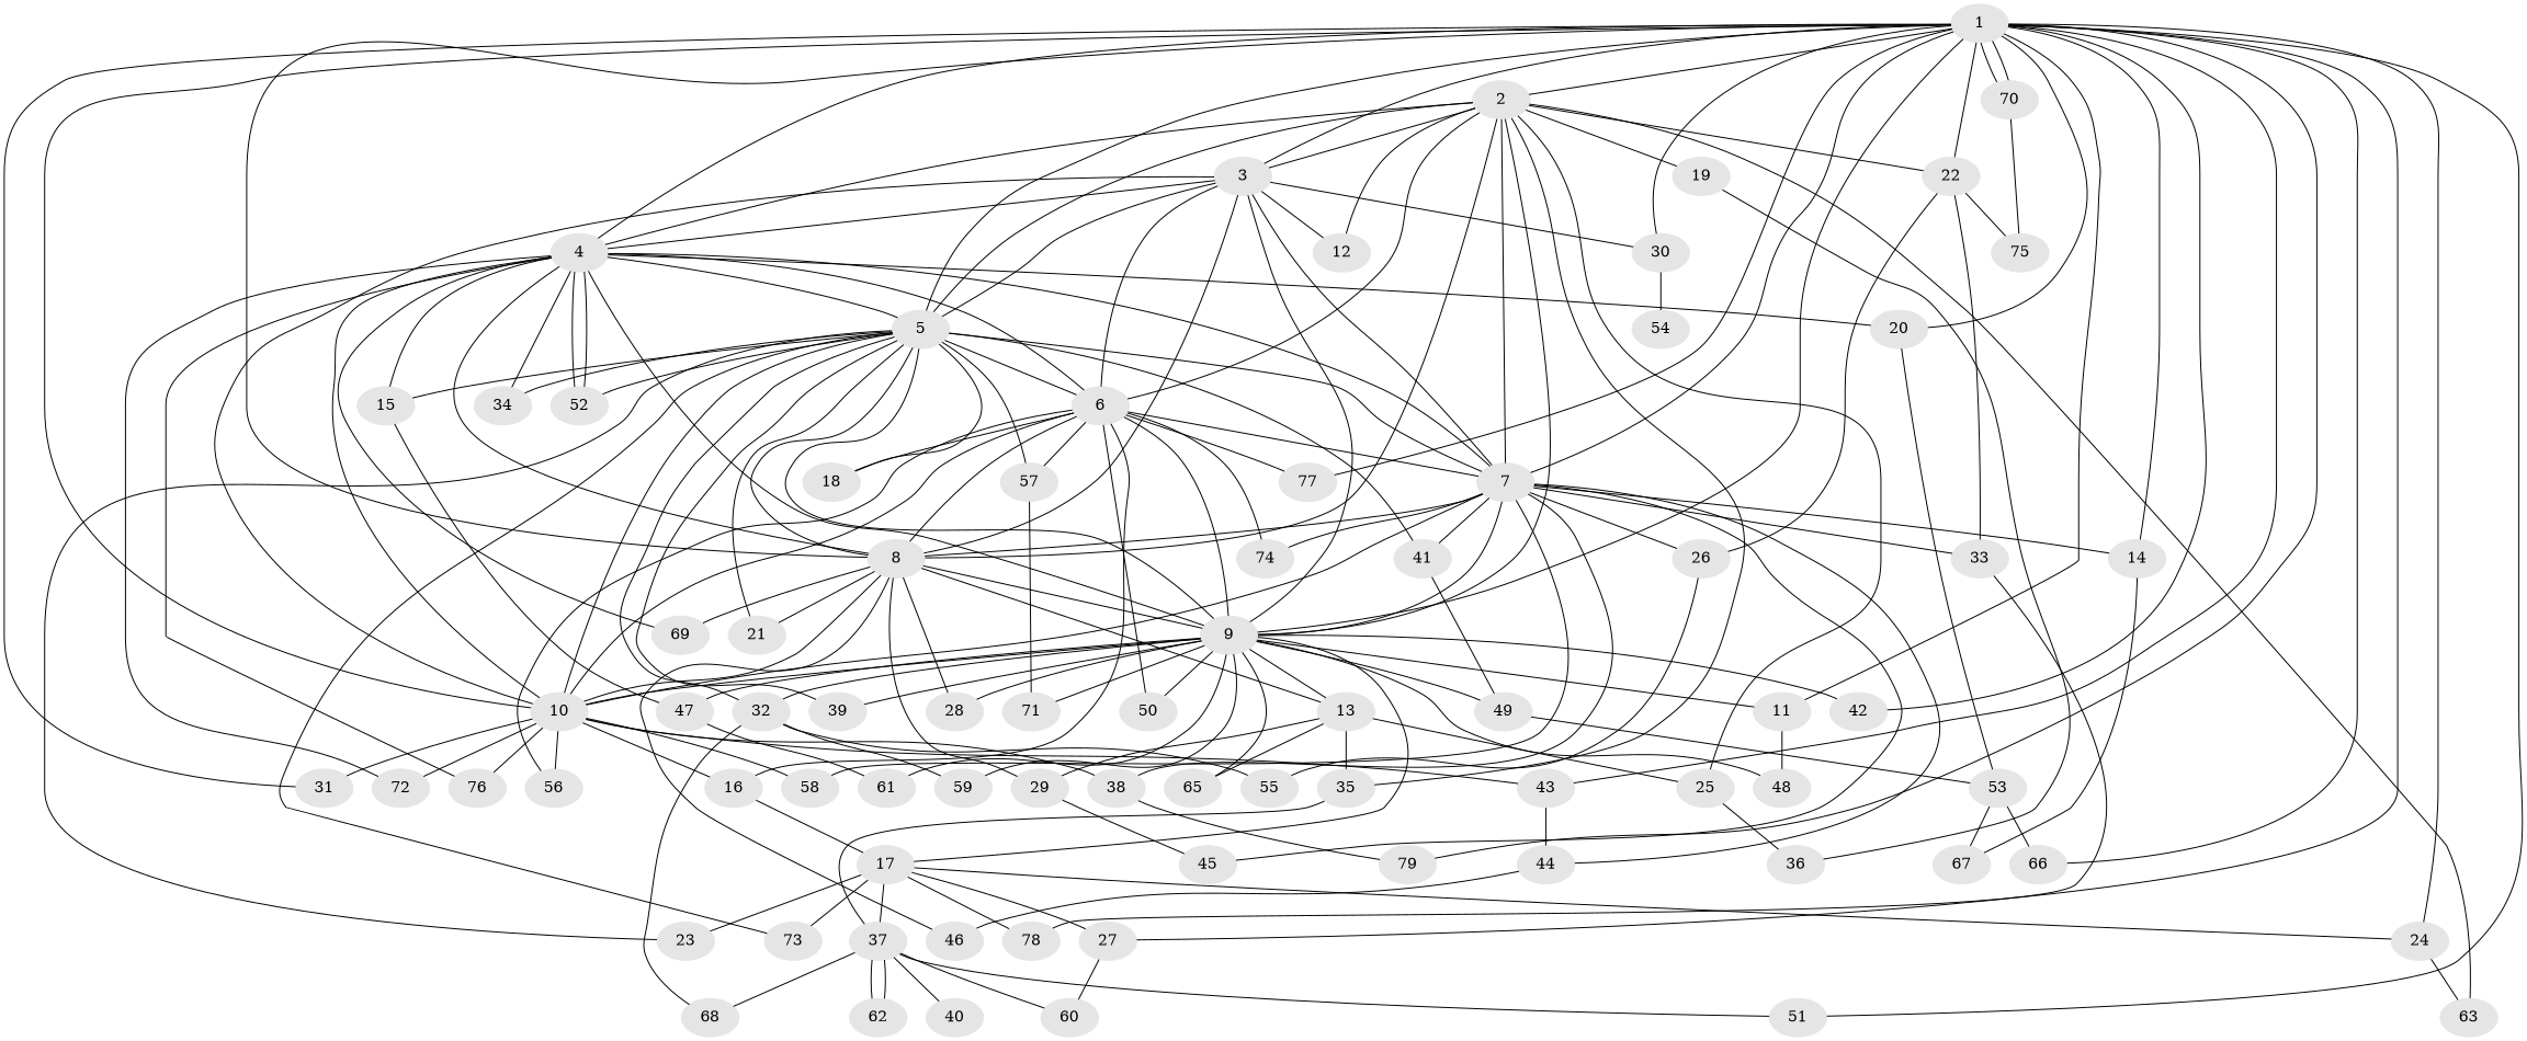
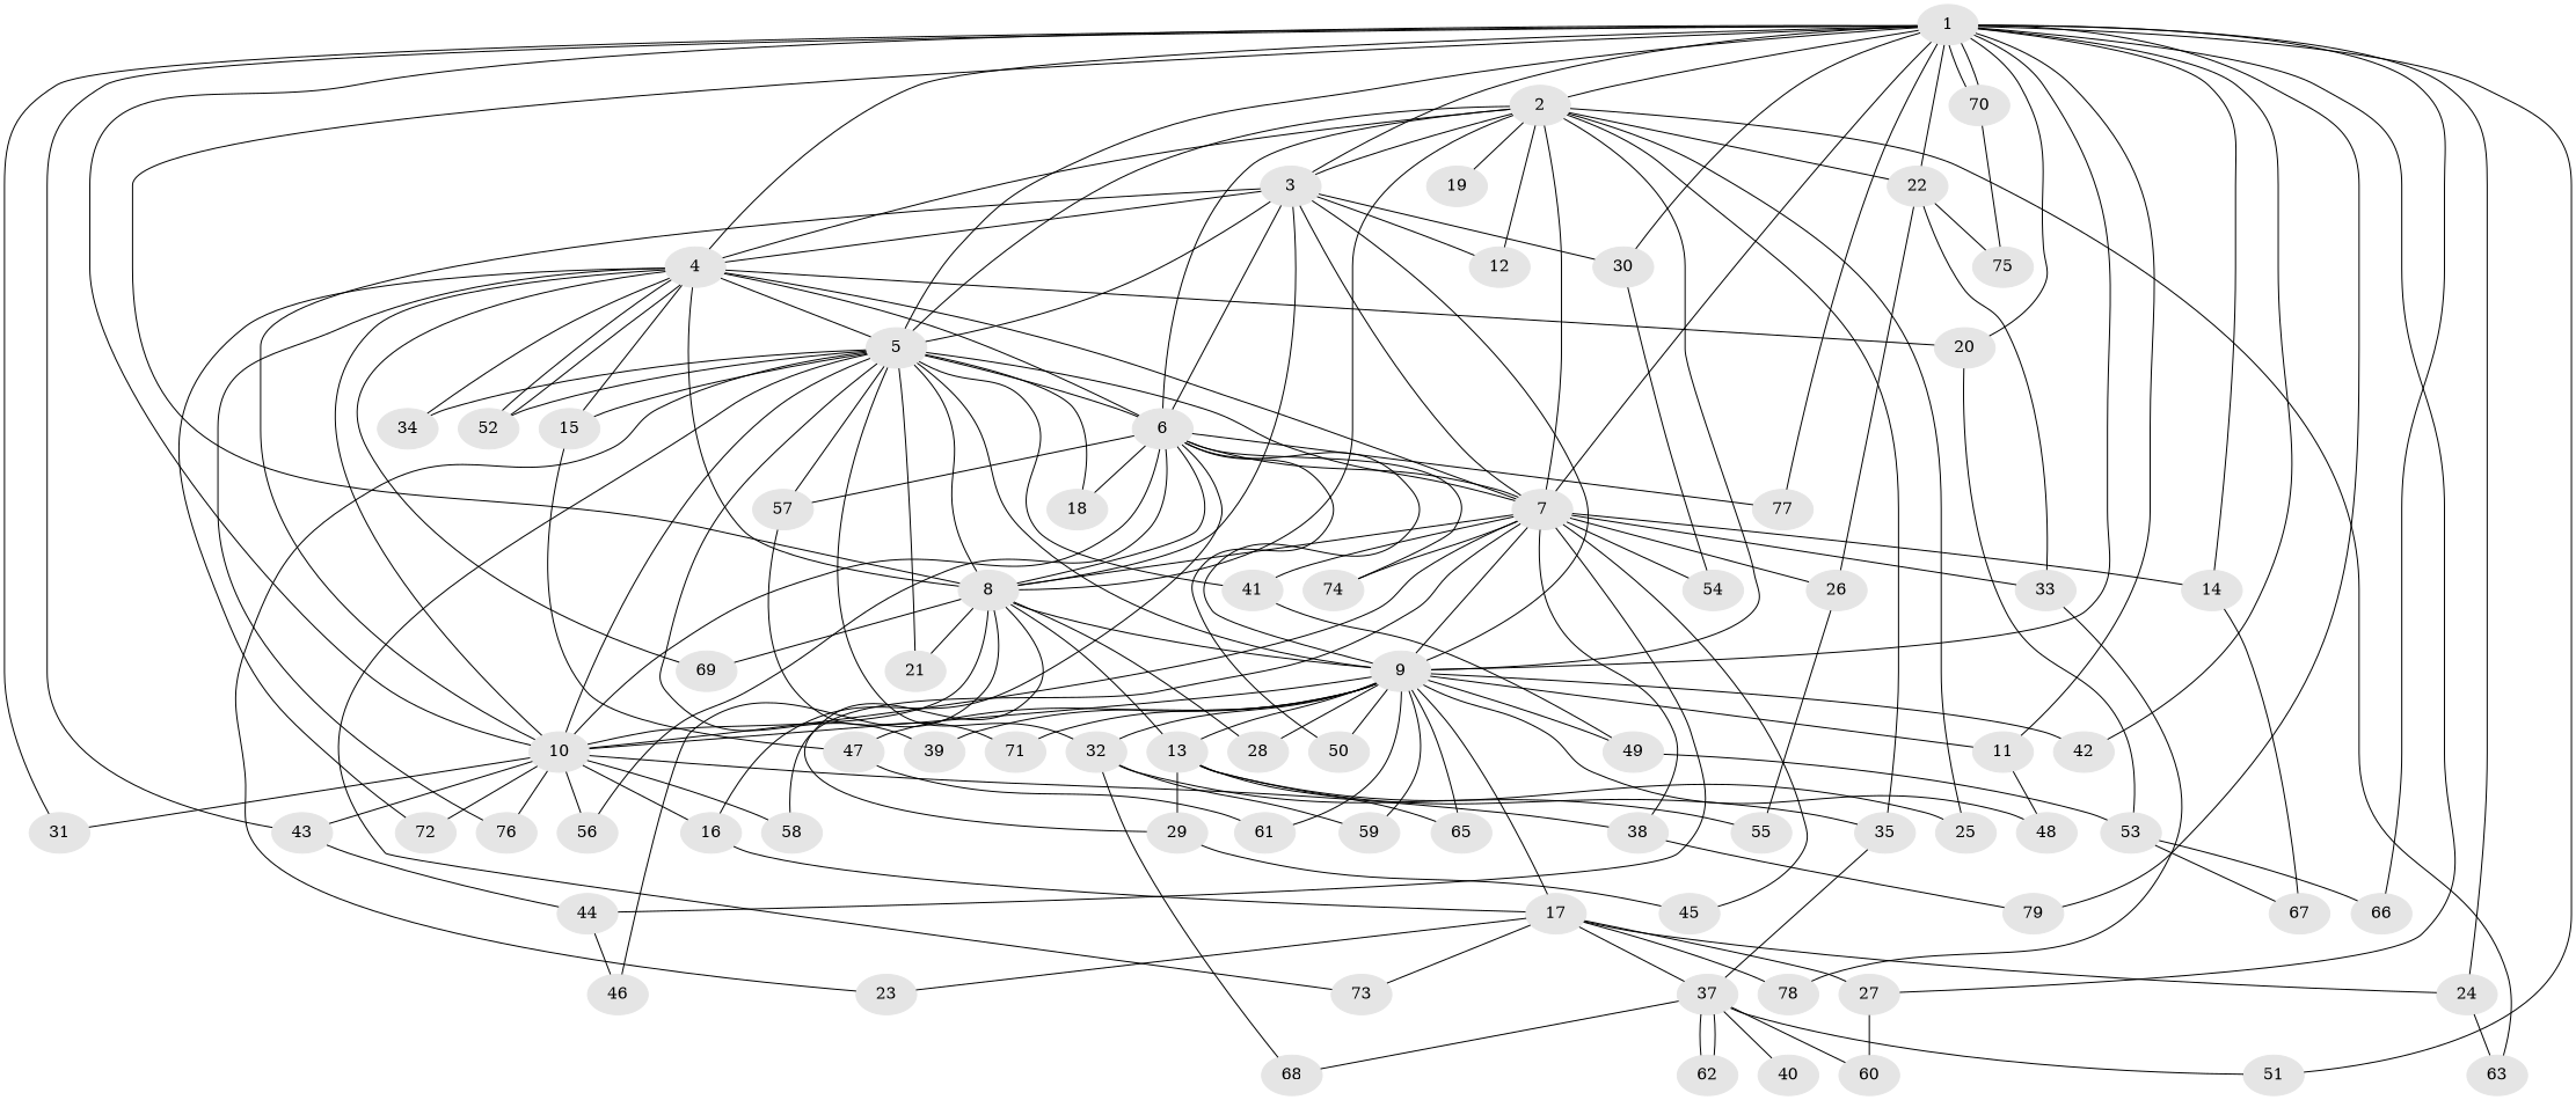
  graph {
    node [color=gray90 style=filled]
    1
    2
    3
    4
    5
    7
    8
    9
    10
    11
    14
    20
    22
    24
    27
    30
    31
    42
    43
    51
    66
    70
    77
    79
    6
    12
    19
    25
    35
    63
    15
    34
    52
    69
    72
    76
    18
    21
    23
    32
    39
    41
    57
    73
    16
    50
    56
    74
    26
    33
    38
    44
    45
    54
    58
    13
    28
    29
    46
    17
    47
    48
    49
    59
    61
    65
    71
    67
    53
    75
    60
-   36
    37
    55
    68
    78
    40
    62
    1 -- 2
    1 -- 3
    1 -- 4
    1 -- 5
    1 -- 7
    1 -- 8
    1 -- 9
    1 -- 10
    1 -- 11
    1 -- 14
    1 -- 20
    1 -- 22
    1 -- 24
    1 -- 27
    1 -- 30
    1 -- 31
    1 -- 42
    1 -- 43
    1 -- 51
    1 -- 66
    1 -- 70
    1 -- 70
    1 -- 77
    1 -- 79
    2 -- 3
    2 -- 4
    2 -- 5
    2 -- 7
    2 -- 8
    2 -- 9
    2 -- 22
    2 -- 6
    2 -- 12
    2 -- 19
    2 -- 25
    2 -- 35
    2 -- 63
    3 -- 4
    3 -- 5
    3 -- 7
    3 -- 8
    3 -- 9
    3 -- 10
    3 -- 30
    3 -- 6
    3 -- 12
    4 -- 5
    4 -- 7
    4 -- 8
-   4 -- 9
    4 -- 10
    4 -- 20
    4 -- 6
    4 -- 15
    4 -- 34
    4 -- 52
    4 -- 52
    4 -- 69
    4 -- 72
    4 -- 76
    5 -- 7
    5 -- 8
    5 -- 9
    5 -- 10
    5 -- 6
    5 -- 15
    5 -- 34
    5 -- 52
    5 -- 18
    5 -- 21
    5 -- 23
    5 -- 32
    5 -- 39
    5 -- 41
    5 -- 57
    5 -- 73
    7 -- 8
    7 -- 9
    7 -- 10
    7 -- 14
    7 -- 41
    7 -- 74
    7 -- 26
    7 -- 33
    7 -- 38
    7 -- 44
    7 -- 45
+   7 -- 54
    7 -- 58
    8 -- 9
    8 -- 10
    8 -- 69
    8 -- 21
    8 -- 13
    8 -- 28
    8 -- 29
    8 -- 46
    9 -- 10
    9 -- 11
    9 -- 42
    9 -- 32
    9 -- 39
    9 -- 50
    9 -- 13
    9 -- 28
    9 -- 17
    9 -- 47
    9 -- 48
    9 -- 49
    9 -- 59
    9 -- 61
    9 -- 65
    9 -- 71
    10 -- 31
    10 -- 43
    10 -- 72
    10 -- 76
    10 -- 16
    10 -- 56
    10 -- 38
    10 -- 58
    11 -- 48
    14 -- 67
    20 -- 53
    22 -- 26
    22 -- 33
    22 -- 75
    24 -- 63
    27 -- 60
    30 -- 54
    43 -- 44
    70 -- 75
    6 -- 7
    6 -- 8
    6 -- 9
    6 -- 10
    6 -- 77
    6 -- 18
    6 -- 57
    6 -- 16
    6 -- 50
    6 -- 56
    6 -- 74
-   19 -- 36
-   25 -- 36
    35 -- 37
    15 -- 47
    32 -- 59
    32 -- 55
    32 -- 68
    41 -- 49
    57 -- 71
    16 -- 17
    26 -- 55
    33 -- 78
    38 -- 79
    44 -- 46
    13 -- 25
    13 -- 35
    13 -- 29
    13 -- 65
    29 -- 45
    17 -- 24
    17 -- 27
    17 -- 23
    17 -- 73
    17 -- 37
    17 -- 78
    47 -- 61
    49 -- 53
    53 -- 66
    53 -- 67
    37 -- 51
    37 -- 60
    37 -- 68
    37 -- 40
    37 -- 62
    37 -- 62
  }
